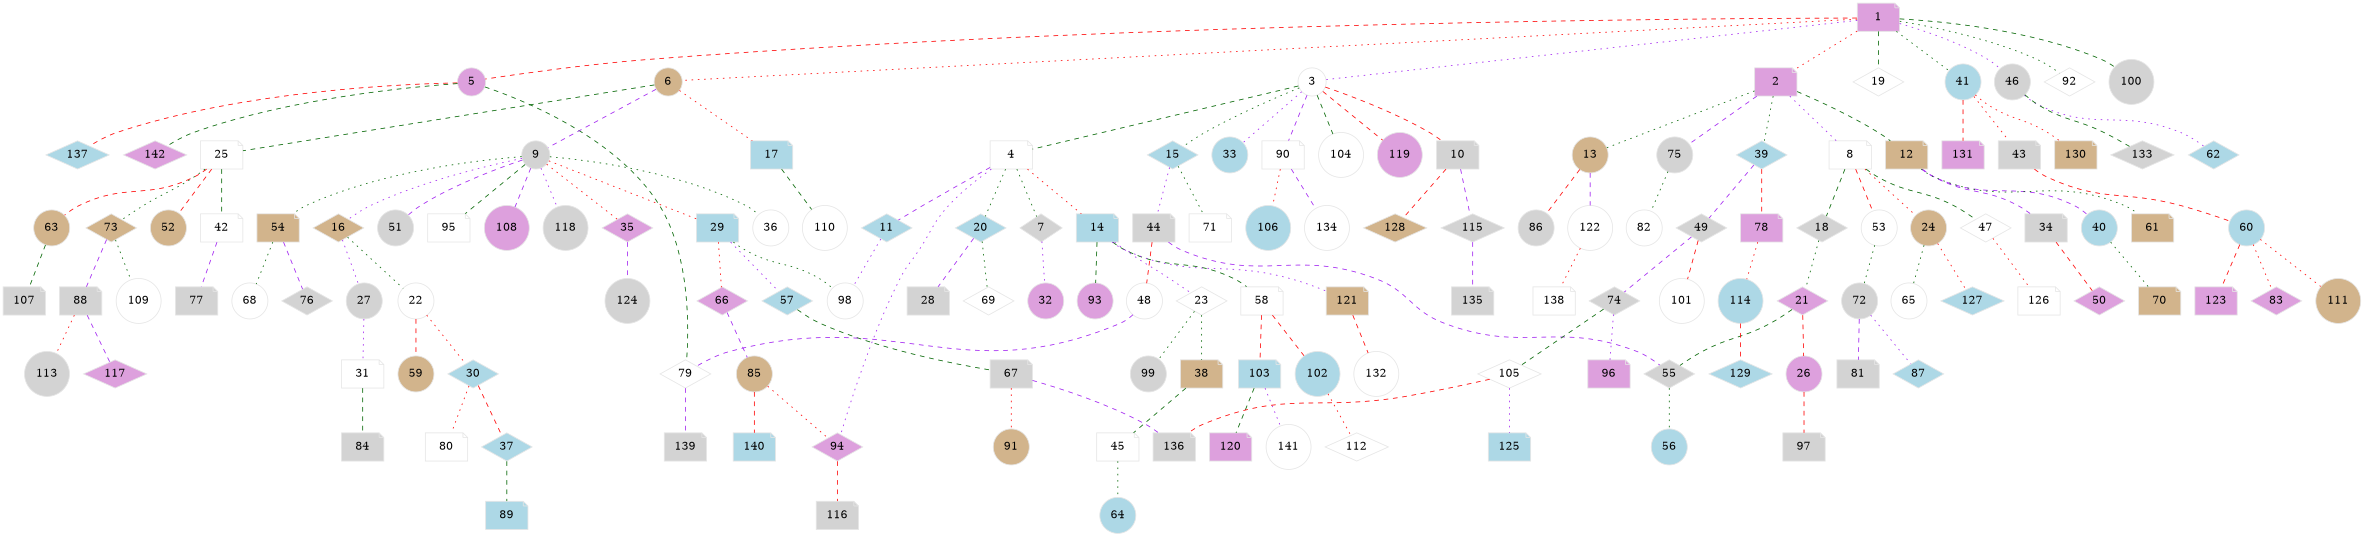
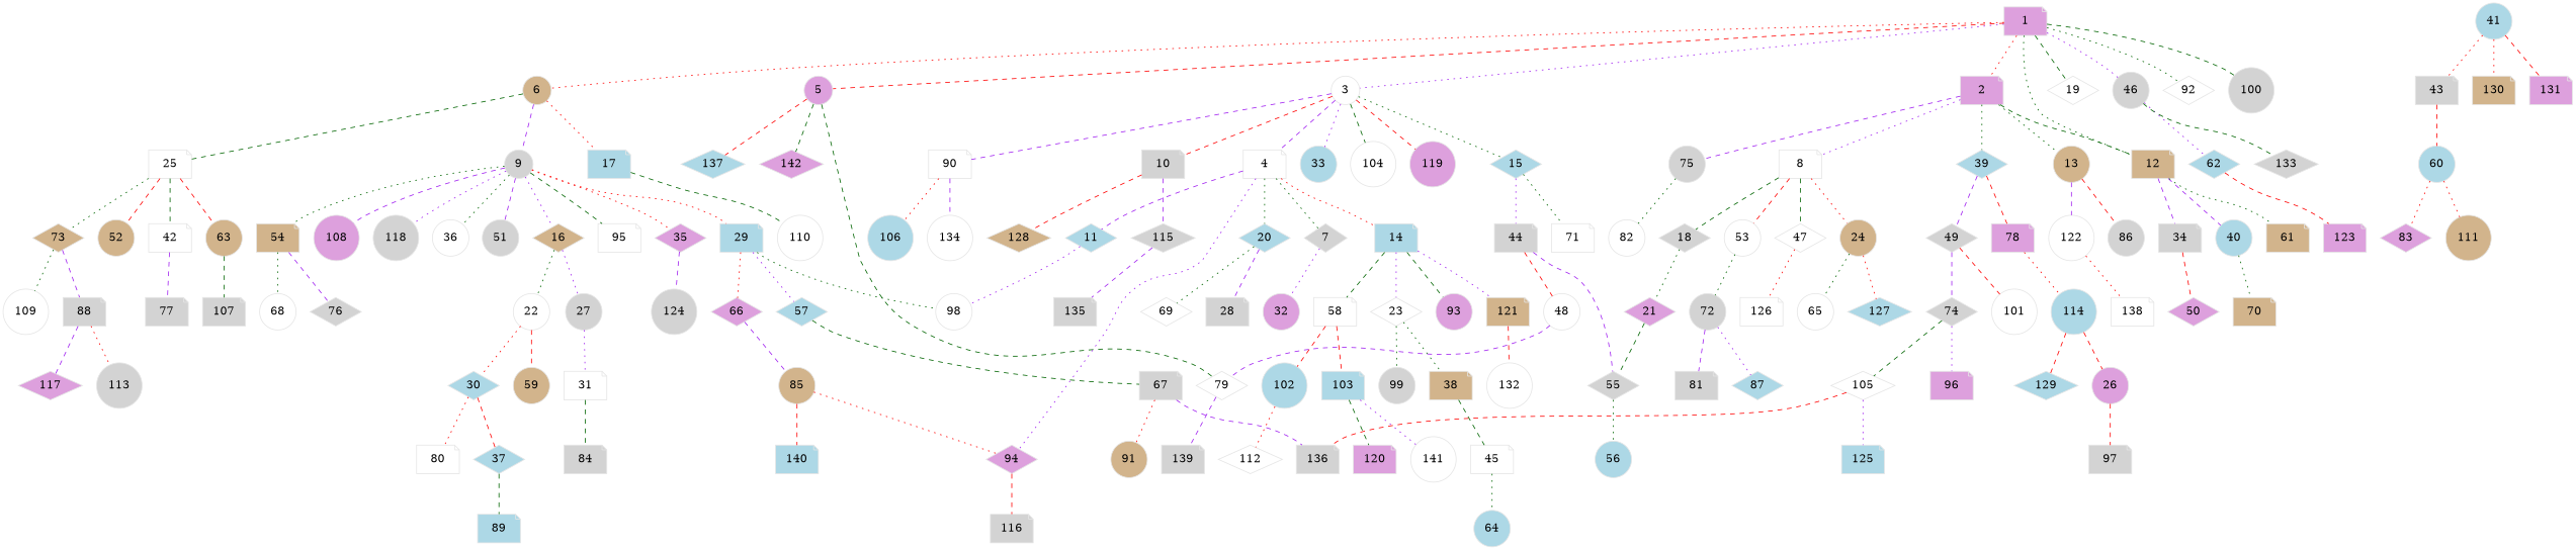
  graph {
    node [color=gray90 fillcolor=white shape=circle style=filled]
    edge [color=red style=dashed]
    1 [fillcolor=plum shape=note]
    2 [fillcolor=plum shape=note]
    3
    5 [fillcolor=plum]
    6 [fillcolor=tan]
    19 [shape=diamond]
    41 [fillcolor=lightblue]
    46 [fillcolor=lightgrey]
    92 [shape=diamond]
    100 [fillcolor=lightgrey]
    8 [shape=note]
    12 [fillcolor=tan shape=note]
    13 [fillcolor=tan]
    39 [fillcolor=lightblue shape=diamond]
    75 [fillcolor=lightgrey]
    4 [shape=note]
    10 [fillcolor=lightgrey shape=note]
    15 [fillcolor=lightblue shape=diamond]
    33 [fillcolor=lightblue]
    90 [shape=note]
    104
    119 [fillcolor=plum]
    79 [shape=diamond]
    137 [fillcolor=lightblue shape=diamond]
    142 [fillcolor=plum shape=diamond]
    9 [fillcolor=lightgrey]
    17 [fillcolor=lightblue shape=note]
    25 [shape=note]
    43 [fillcolor=lightgrey shape=note]
    130 [fillcolor=tan shape=note]
    131 [fillcolor=plum shape=note]
    62 [fillcolor=lightblue shape=diamond]
    133 [fillcolor=lightgrey shape=diamond]
    18 [fillcolor=lightgrey shape=diamond]
    24 [fillcolor=tan]
    47 [shape=diamond]
    53
    34 [fillcolor=lightgrey shape=note]
    40 [fillcolor=lightblue]
    61 [fillcolor=tan shape=note]
    86 [fillcolor=lightgrey]
    122
    49 [fillcolor=lightgrey shape=diamond]
    78 [fillcolor=plum shape=note]
    82
    7 [fillcolor=lightgrey shape=diamond]
    11 [fillcolor=lightblue shape=diamond]
    14 [fillcolor=lightblue shape=note]
    20 [fillcolor=lightblue shape=diamond]
    94 [fillcolor=plum shape=diamond]
    115 [fillcolor=lightgrey shape=diamond]
    128 [fillcolor=tan shape=diamond]
    44 [fillcolor=lightgrey shape=note]
    71 [shape=note]
    106 [fillcolor=lightblue]
    134
    32 [fillcolor=plum]
    98
    23 [shape=diamond]
    58 [shape=note]
    93 [fillcolor=plum]
    121 [fillcolor=tan shape=note]
    28 [fillcolor=lightgrey shape=note]
    69 [shape=diamond]
    116 [fillcolor=lightgrey shape=note]
    139 [fillcolor=lightgrey shape=note]
    16 [fillcolor=tan shape=diamond]
    29 [fillcolor=lightblue shape=note]
    35 [fillcolor=plum shape=diamond]
    36
    51 [fillcolor=lightgrey]
    54 [fillcolor=tan shape=note]
    95 [shape=note]
    108 [fillcolor=plum]
    118 [fillcolor=lightgrey]
    110
    42 [shape=note]
    52 [fillcolor=tan]
    63 [fillcolor=tan]
    73 [fillcolor=tan shape=diamond]
    21 [fillcolor=plum shape=diamond]
    65
    127 [fillcolor=lightblue shape=diamond]
    126 [shape=note]
    72 [fillcolor=lightgrey]
    22
    27 [fillcolor=lightgrey]
    57 [fillcolor=lightblue shape=diamond]
    66 [fillcolor=plum shape=diamond]
    124 [fillcolor=lightgrey]
    68
    76 [fillcolor=lightgrey shape=diamond]
    135 [fillcolor=lightgrey shape=note]
    50 [fillcolor=plum shape=diamond]
    70 [fillcolor=tan shape=note]
    138 [shape=note]
    38 [fillcolor=tan shape=note]
    99 [fillcolor=lightgrey]
    102 [fillcolor=lightblue]
    103 [fillcolor=lightblue shape=note]
    132
    55 [fillcolor=lightgrey shape=diamond]
    48
    30 [fillcolor=lightblue shape=diamond]
    59 [fillcolor=tan]
    31 [shape=note]
    26 [fillcolor=plum]
    97 [fillcolor=lightgrey shape=note]
    56 [fillcolor=lightblue]
    37 [fillcolor=lightblue shape=diamond]
    80 [shape=note]
    45 [shape=note]
    77 [fillcolor=lightgrey shape=note]
    107 [fillcolor=lightgrey shape=note]
    88 [fillcolor=lightgrey shape=note]
    109
    84 [fillcolor=lightgrey shape=note]
    67 [fillcolor=lightgrey shape=note]
    85 [fillcolor=tan]
    89 [fillcolor=lightblue shape=note]
    64 [fillcolor=lightblue]
    74 [fillcolor=lightgrey shape=diamond]
    101
    114 [fillcolor=lightblue]
    60 [fillcolor=lightblue]
    83 [fillcolor=plum shape=diamond]
    111 [fillcolor=tan]
    123 [fillcolor=plum shape=note]
    96 [fillcolor=plum shape=note]
    105 [shape=diamond]
    81 [fillcolor=lightgrey shape=note]
    87 [fillcolor=lightblue shape=diamond]
    91 [fillcolor=tan]
    136 [fillcolor=lightgrey shape=note]
    112 [shape=diamond]
    120 [fillcolor=plum shape=note]
    141
    140 [fillcolor=lightblue shape=note]
    113 [fillcolor=lightgrey]
    117 [fillcolor=plum shape=diamond]
    125 [fillcolor=lightblue shape=note]
    129 [fillcolor=lightblue shape=diamond]
    1 -- 2 [style=dotted]
    1 -- 3 [color=purple style=dotted]
    1 -- 5
    1 -- 6 [style=dotted]
    1 -- 19 [color=darkgreen]
-   1 -- 41 [color=darkgreen style=dotted]
+   1 -- 12 [color=darkgreen style=dotted]
    1 -- 46 [color=purple style=dotted]
    1 -- 92 [color=darkgreen style=dotted]
    1 -- 100 [color=darkgreen]
    2 -- 8 [color=purple style=dotted]
    2 -- 12 [color=darkgreen]
    2 -- 13 [color=darkgreen style=dotted]
    2 -- 39 [color=darkgreen style=dotted]
    2 -- 75 [color=purple]
-   3 -- 4 [color=darkgreen]
+   3 -- 4 [color=purple]
    3 -- 10
    3 -- 15 [color=darkgreen style=dotted]
    3 -- 33 [color=purple style=dotted]
    3 -- 90 [color=purple]
    3 -- 104 [color=darkgreen]
    3 -- 119
    5 -- 79 [color=darkgreen]
    5 -- 137
    5 -- 142 [color=darkgreen]
    6 -- 9 [color=purple]
    6 -- 17 [style=dotted]
    6 -- 25 [color=darkgreen]
    41 -- 43 [style=dotted]
    41 -- 130 [style=dotted]
    41 -- 131
    46 -- 62 [color=purple style=dotted]
    46 -- 133 [color=darkgreen]
    8 -- 18 [color=darkgreen]
    8 -- 24 [style=dotted]
    8 -- 47 [color=darkgreen]
    8 -- 53
    12 -- 34 [color=purple]
    12 -- 40 [color=purple]
    12 -- 61 [color=darkgreen style=dotted]
    13 -- 86
    13 -- 122 [color=purple]
    39 -- 49 [color=purple]
    39 -- 78
    75 -- 82 [color=darkgreen style=dotted]
    4 -- 7 [color=darkgreen style=dotted]
    4 -- 11 [color=purple]
    4 -- 14 [style=dotted]
    4 -- 20 [color=darkgreen style=dotted]
    4 -- 94 [color=purple style=dotted]
    10 -- 115 [color=purple]
    10 -- 128
    15 -- 44 [color=purple style=dotted]
    15 -- 71 [color=darkgreen style=dotted]
    90 -- 106 [style=dotted]
    90 -- 134 [color=purple]
    79 -- 139 [color=purple]
    9 -- 16 [color=purple style=dotted]
    9 -- 29 [style=dotted]
    9 -- 35 [style=dotted]
    9 -- 36 [color=darkgreen style=dotted]
    9 -- 51 [color=purple]
    9 -- 54 [color=darkgreen style=dotted]
    9 -- 95 [color=darkgreen]
    9 -- 108 [color=purple]
    9 -- 118 [color=purple style=dotted]
    17 -- 110 [color=darkgreen]
    25 -- 42 [color=darkgreen]
    25 -- 52
    25 -- 63
    25 -- 73 [color=darkgreen style=dotted]
    43 -- 60
    18 -- 21 [color=darkgreen style=dotted]
    24 -- 65 [color=darkgreen style=dotted]
    24 -- 127 [style=dotted]
    47 -- 126 [style=dotted]
    53 -- 72 [color=darkgreen style=dotted]
    34 -- 50
    40 -- 70 [color=darkgreen style=dotted]
    122 -- 138 [style=dotted]
    49 -- 74 [color=purple]
    49 -- 101
    78 -- 114 [style=dotted]
    7 -- 32 [color=purple style=dotted]
    11 -- 98 [color=purple style=dotted]
    14 -- 23 [color=purple style=dotted]
    14 -- 58 [color=darkgreen]
    14 -- 93 [color=darkgreen]
    14 -- 121 [color=purple style=dotted]
    20 -- 28 [color=purple]
    20 -- 69 [color=darkgreen style=dotted]
    94 -- 116
    115 -- 135 [color=purple]
    44 -- 55 [color=purple]
    44 -- 48
    23 -- 38 [color=darkgreen style=dotted]
    23 -- 99 [color=darkgreen style=dotted]
    58 -- 102
    58 -- 103
    121 -- 132
    16 -- 22 [color=darkgreen style=dotted]
    16 -- 27 [color=purple style=dotted]
    29 -- 98 [color=darkgreen style=dotted]
    29 -- 57 [color=purple style=dotted]
    29 -- 66 [style=dotted]
    35 -- 124 [color=purple]
    54 -- 68 [color=darkgreen style=dotted]
    54 -- 76 [color=purple]
    42 -- 77 [color=purple]
    63 -- 107 [color=darkgreen]
    73 -- 88 [color=purple]
    73 -- 109 [color=darkgreen style=dotted]
    21 -- 55 [color=darkgreen]
-   21 -- 26
+   114 -- 26
    72 -- 81 [color=purple]
    72 -- 87 [color=purple style=dotted]
    22 -- 30 [style=dotted]
    22 -- 59
    27 -- 31 [color=purple style=dotted]
    57 -- 67 [color=darkgreen]
    66 -- 85 [color=purple]
    38 -- 45 [color=darkgreen]
    102 -- 112 [style=dotted]
    103 -- 120 [color=darkgreen]
    103 -- 141 [color=purple style=dotted]
    55 -- 56 [color=darkgreen style=dotted]
    48 -- 79 [color=purple]
    30 -- 37
    30 -- 80 [style=dotted]
    31 -- 84 [color=darkgreen]
    26 -- 97
    37 -- 89 [color=darkgreen]
    45 -- 64 [color=darkgreen style=dotted]
    88 -- 113 [style=dotted]
    88 -- 117 [color=purple]
    67 -- 91 [style=dotted]
    67 -- 136 [color=purple]
    85 -- 94 [style=dotted]
    85 -- 140
    74 -- 96 [color=purple style=dotted]
    74 -- 105 [color=darkgreen]
    114 -- 129
    60 -- 83 [style=dotted]
    60 -- 111 [style=dotted]
-   60 -- 123
+   62 -- 123
    105 -- 136
    105 -- 125 [color=purple style=dotted]
  }
